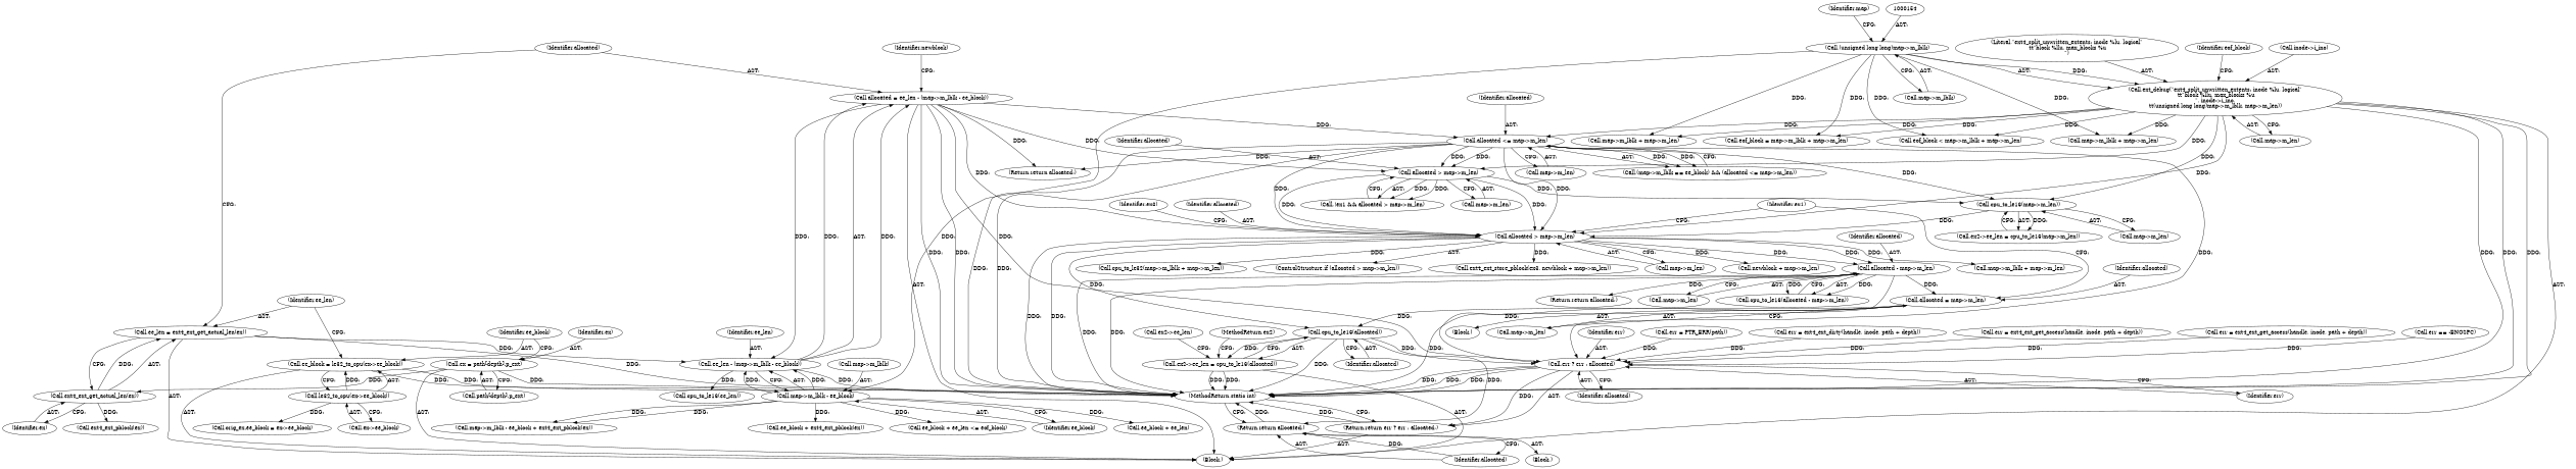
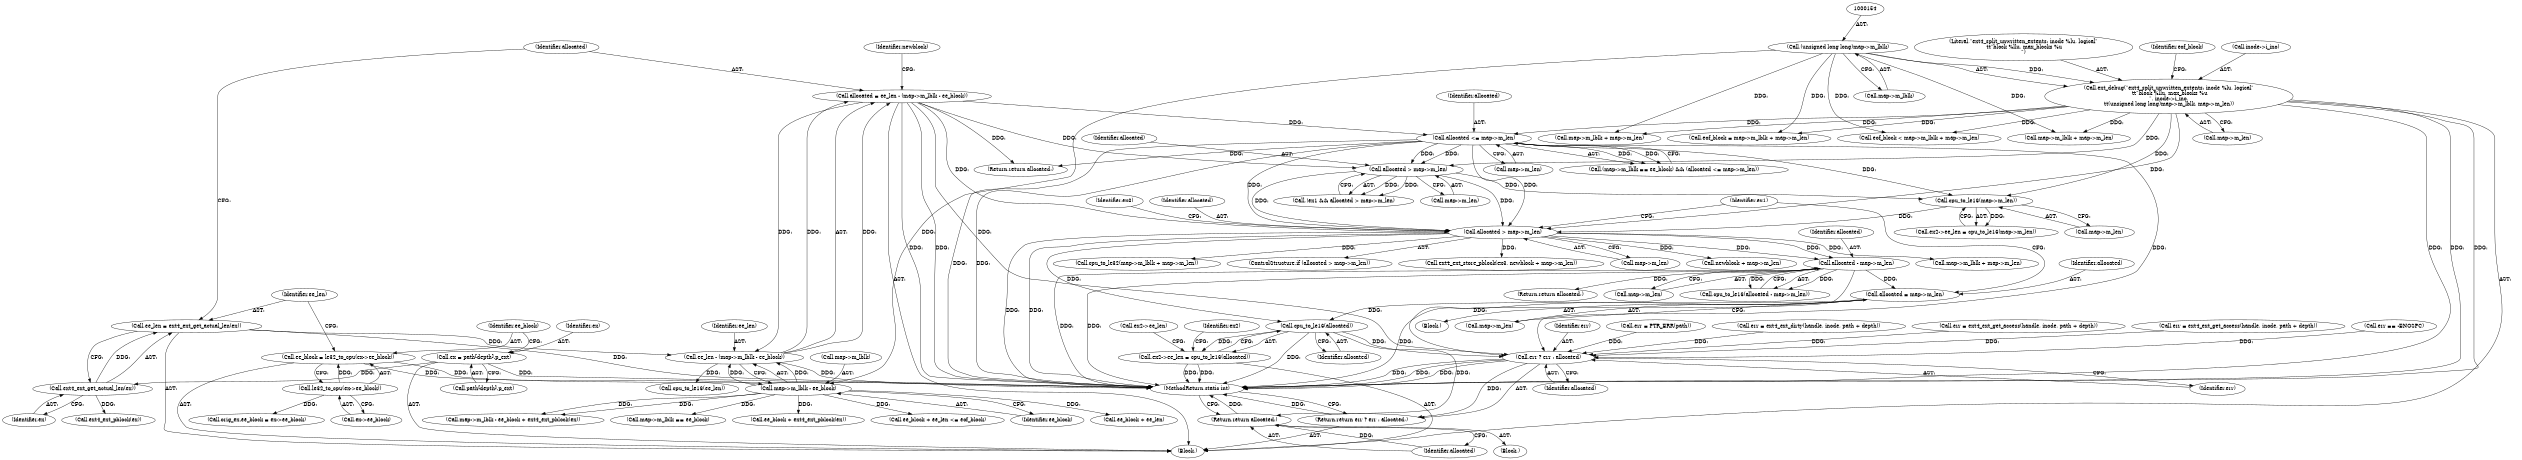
  digraph {
    n1 [label="(Call,allocated = map->m_len)"]
    n2 [label="(Call,cpu_to_le16(allocated))"]
    n3 [label="(Call,map->m_len)"]
    n4 [label="(Block,)"]
    n5 [label="(MethodReturn,static int)"]
    n6 [label="(Call,err ? err : allocated)"]
    n7 [label="(Call,ex2->ee_len = cpu_to_le16(allocated))"]
    n8 [label="(Return,return allocated;)"]
    n9 [label="(Identifier,allocated)"]
    n10 [label="(Return,return err ? err : allocated;)"]
    n11 [label="(Call,allocated - map->m_len)"]
    n12 [label="(Call,cpu_to_le16(allocated - map->m_len))"]
    n13 [label="(Return,return allocated;)"]
    n14 [label="(Call,map->m_len)"]
    n15 [label="(Identifier,allocated)"]
    n16 [label="(Identifier,err)"]
    n17 [label="(Call,allocated > map->m_len)"]
    n18 [label="(Call,newblock + map->m_len)"]
    n19 [label="(Call,map->m_len)"]
    n20 [label="(Call,map->m_lblk + map->m_len)"]
    n21 [label="(Call,cpu_to_le32(map->m_lblk + map->m_len))"]
    n22 [label="(ControlStructure,if (allocated > map->m_len))"]
    n23 [label="(Call,ext4_ext_store_pblock(ex3, newblock + map->m_len))"]
    n24 [label="(Call,allocated = ee_len - (map->m_lblk - ee_block))"]
    n25 [label="(Call,ee_len - (map->m_lblk - ee_block))"]
    n26 [label="(Call,allocated <= map->m_len)"]
    n27 [label="(Call,allocated > map->m_len)"]
    n28 [label="(Block,)"]
    n29 [label="(Return,return allocated;)"]
    n30 [label="(Call,map->m_lblk - ee_block)"]
    n31 [label="(Call,cpu_to_le16(ee_len))"]
    n32 [label="(Call,cpu_to_le16(map->m_len))"]
    n33 [label="(Call,map->m_len)"]
    n34 [label="(Call,(map->m_lblk == ee_block) && (allocated <= map->m_len))"]
    n35 [label="(Call,map->m_len)"]
    n36 [label="(Call,!ex1 && allocated > map->m_len)"]
    n37 [label="(Call,ee_block + ee_len)"]
    n38 [label="(Call,map->m_lblk - ee_block + ext4_ext_pblock(ex))"]
+   n39 [label="(Call,map->m_lblk == ee_block)"]
    n40 [label="(Call,ee_block + ext4_ext_pblock(ex))"]
    n41 [label="(Call,ee_block + ee_len <= eof_block)"]
    n42 [label="(Identifier,ee_block)"]
    n43 [label="(Call,ee_len = ext4_ext_get_actual_len(ex))"]
    n44 [label="(Call,ext4_ext_get_actual_len(ex))"]
    n45 [label="(Identifier,ex)"]
    n46 [label="(Call,ext4_ext_pblock(ex))"]
    n47 [label="(Call,ex = path[depth].p_ext)"]
    n48 [label="(Call,path[depth].p_ext)"]
    n49 [label="(Call,(unsigned long long)map->m_lblk)"]
    n50 [label="(Call,ext_debug(\"ext4_split_unwritten_extents: inode %lu, logical\"\n \t\t\"block %llu, max_blocks %u\n\", inode->i_ino,\n\t\t(unsigned long long)map->m_lblk, map->m_len))"]
    n51 [label="(Call,map->m_lblk)"]
    n52 [label="(Call,map->m_lblk + map->m_len)"]
    n53 [label="(Call,eof_block = map->m_lblk + map->m_len)"]
    n54 [label="(Call,eof_block < map->m_lblk + map->m_len)"]
    n55 [label="(Call,map->m_lblk + map->m_len)"]
    n56 [label="(Call,map->m_len)"]
    n57 [label="(Call,ee_block = le32_to_cpu(ex->ee_block))"]
    n58 [label="(Call,le32_to_cpu(ex->ee_block))"]
    n59 [label="(Call,orig_ex.ee_block = ex->ee_block)"]
    n60 [label="(Call,ex->ee_block)"]
    n61 [label="(Call,map->m_len)"]
    n62 [label="(Call,ex2->ee_len = cpu_to_le16(map->m_len))"]
    n63 [label="(Block,)"]
    n64 [label="(Identifier,allocated)"]
    n65 [label="(Identifier,ee_block)"]
    n66 [label="(Call,err == -ENOSPC)"]
    n67 [label="(Call,map->m_lblk)"]
    n68 [label="(Identifier,err)"]
    n69 [label="(Literal,\"ext4_split_unwritten_extents: inode %lu, logical\"\n \t\t\"block %llu, max_blocks %u\n\")"]
    n70 [label="(Call,err = PTR_ERR(path))"]
    n71 [label="(Identifier,allocated)"]
    n72 [label="(Identifier,ee_len)"]
-   n73 [label="(MethodReturn,ex2)"]
+   n73 [label="(Identifier,ex2)"]
    n74 [label="(Identifier,allocated)"]
-   n75 [label="(Identifier,map)"]
    n76 [label="(Identifier,eof_block)"]
    n77 [label="(Call,err = ext4_ext_dirty(handle, inode, path + depth))"]
    n78 [label="(Identifier,allocated)"]
    n79 [label="(Call,err = ext4_ext_get_access(handle, inode, path + depth))"]
    n80 [label="(Call,inode->i_ino)"]
    n81 [label="(Identifier,ex3)"]
    n82 [label="(Identifier,allocated)"]
    n83 [label="(Call,err = ext4_ext_get_access(handle, inode, path + depth))"]
    n84 [label="(Identifier,ex)"]
    n85 [label="(Identifier,allocated)"]
    n86 [label="(Identifier,ex1)"]
    n87 [label="(Call,ex2->ee_len)"]
    n88 [label="(Identifier,newblock)"]
    n89 [label="(Identifier,ee_len)"]
    n90 [label="(Identifier,allocated)"]
    1000154
    n1 -> n2 [label="DDG: "]
    n1 -> n3 [label="CFG: "]
    n1 -> n4 [label="AST: "]
    n1 -> n5 [label="DDG: "]
    n2 -> n5 [label="DDG: "]
    n2 -> n6 [label="DDG: "]
    n2 -> n7 [label="AST: "]
    n2 -> n7 [label="DDG: "]
    n2 -> n8 [label="DDG: "]
    n2 -> n9 [label="CFG: "]
    n3 -> n1 [label="AST: "]
    n5 -> n8 [label="CFG: "]
    n5 -> n10 [label="CFG: "]
    n6 -> n5 [label="DDG: "]
    n6 -> n5 [label="DDG: "]
    n6 -> n5 [label="DDG: "]
    n6 -> n10 [label="AST: "]
    n6 -> n10 [label="DDG: "]
    n6 -> n15 [label="CFG: "]
    n6 -> n16 [label="CFG: "]
    n7 -> n2 [label="CFG: "]
    n7 -> n5 [label="DDG: "]
    n7 -> n5 [label="DDG: "]
    n7 -> n28 [label="AST: "]
    n8 -> n5 [label="DDG: "]
    n8 -> n63 [label="AST: "]
    n8 -> n64 [label="CFG: "]
    n9 -> n2 [label="AST: "]
    n10 -> n5 [label="DDG: "]
    n10 -> n28 [label="AST: "]
    n11 -> n1 [label="DDG: "]
    n11 -> n5 [label="DDG: "]
    n11 -> n5 [label="DDG: "]
    n11 -> n6 [label="DDG: "]
    n11 -> n12 [label="AST: "]
    n11 -> n12 [label="DDG: "]
    n11 -> n12 [label="DDG: "]
    n11 -> n13 [label="DDG: "]
    n11 -> n14 [label="CFG: "]
    n12 -> n11 [label="CFG: "]
    n14 -> n11 [label="AST: "]
    n15 -> n6 [label="AST: "]
    n16 -> n6 [label="AST: "]
    n17 -> n2 [label="DDG: "]
    n17 -> n5 [label="DDG: "]
    n17 -> n5 [label="DDG: "]
    n17 -> n11 [label="DDG: "]
    n17 -> n11 [label="DDG: "]
    n17 -> n18 [label="DDG: "]
    n17 -> n19 [label="CFG: "]
    n17 -> n20 [label="DDG: "]
    n17 -> n21 [label="DDG: "]
    n17 -> n22 [label="AST: "]
    n17 -> n23 [label="DDG: "]
    n19 -> n17 [label="AST: "]
    n24 -> n5 [label="DDG: "]
    n24 -> n5 [label="DDG: "]
    n24 -> n6 [label="DDG: "]
    n24 -> n17 [label="DDG: "]
    n24 -> n25 [label="DDG: "]
    n24 -> n26 [label="DDG: "]
    n24 -> n27 [label="DDG: "]
    n24 -> n28 [label="AST: "]
    n24 -> n29 [label="DDG: "]
    n25 -> n5 [label="DDG: "]
    n25 -> n24 [label="AST: "]
    n25 -> n24 [label="DDG: "]
    n25 -> n24 [label="DDG: "]
    n25 -> n30 [label="CFG: "]
    n25 -> n31 [label="DDG: "]
    n26 -> n5 [label="DDG: "]
    n26 -> n5 [label="DDG: "]
    n26 -> n6 [label="DDG: "]
    n26 -> n17 [label="DDG: "]
    n26 -> n17 [label="DDG: "]
    n26 -> n27 [label="DDG: "]
    n26 -> n27 [label="DDG: "]
    n26 -> n29 [label="DDG: "]
    n26 -> n32 [label="DDG: "]
    n26 -> n33 [label="CFG: "]
    n26 -> n34 [label="AST: "]
    n26 -> n34 [label="DDG: "]
    n26 -> n34 [label="DDG: "]
    n27 -> n17 [label="DDG: "]
    n27 -> n17 [label="DDG: "]
    n27 -> n32 [label="DDG: "]
    n27 -> n35 [label="CFG: "]
    n27 -> n36 [label="AST: "]
    n27 -> n36 [label="DDG: "]
    n27 -> n36 [label="DDG: "]
    n30 -> n25 [label="AST: "]
    n30 -> n25 [label="DDG: "]
    n30 -> n25 [label="DDG: "]
    n30 -> n37 [label="DDG: "]
    n30 -> n38 [label="DDG: "]
    n30 -> n38 [label="DDG: "]
+   n30 -> n39 [label="DDG: "]
    n30 -> n40 [label="DDG: "]
    n30 -> n41 [label="DDG: "]
    n30 -> n42 [label="CFG: "]
    n32 -> n17 [label="DDG: "]
    n32 -> n61 [label="CFG: "]
    n32 -> n62 [label="AST: "]
    n32 -> n62 [label="DDG: "]
    n33 -> n26 [label="AST: "]
    n34 -> n26 [label="CFG: "]
    n35 -> n27 [label="AST: "]
    n36 -> n27 [label="CFG: "]
    n42 -> n30 [label="AST: "]
    n43 -> n5 [label="DDG: "]
    n43 -> n25 [label="DDG: "]
    n43 -> n28 [label="AST: "]
    n43 -> n44 [label="CFG: "]
    n44 -> n43 [label="AST: "]
    n44 -> n43 [label="DDG: "]
    n44 -> n45 [label="CFG: "]
    n44 -> n46 [label="DDG: "]
    n45 -> n44 [label="AST: "]
    n47 -> n5 [label="DDG: "]
    n47 -> n28 [label="AST: "]
    n47 -> n44 [label="DDG: "]
    n47 -> n48 [label="CFG: "]
    n48 -> n47 [label="AST: "]
    n49 -> n30 [label="DDG: "]
    n49 -> n50 [label="AST: "]
    n49 -> n50 [label="DDG: "]
    n49 -> n51 [label="CFG: "]
    n49 -> n52 [label="DDG: "]
    n49 -> n53 [label="DDG: "]
    n49 -> n54 [label="DDG: "]
    n49 -> n55 [label="DDG: "]
    n50 -> n5 [label="DDG: "]
    n50 -> n5 [label="DDG: "]
    n50 -> n5 [label="DDG: "]
    n50 -> n17 [label="DDG: "]
    n50 -> n26 [label="DDG: "]
    n50 -> n27 [label="DDG: "]
    n50 -> n28 [label="AST: "]
    n50 -> n32 [label="DDG: "]
    n50 -> n52 [label="DDG: "]
    n50 -> n53 [label="DDG: "]
    n50 -> n54 [label="DDG: "]
    n50 -> n55 [label="DDG: "]
    n50 -> n56 [label="CFG: "]
    n51 -> n49 [label="AST: "]
    n56 -> n50 [label="AST: "]
    n57 -> n5 [label="DDG: "]
    n57 -> n28 [label="AST: "]
    n57 -> n30 [label="DDG: "]
    n57 -> n58 [label="CFG: "]
    n58 -> n57 [label="AST: "]
    n58 -> n57 [label="DDG: "]
    n58 -> n59 [label="DDG: "]
    n58 -> n60 [label="CFG: "]
    n60 -> n58 [label="AST: "]
    n61 -> n32 [label="AST: "]
    n62 -> n32 [label="CFG: "]
    n64 -> n8 [label="AST: "]
    n64 -> n8 [label="DDG: "]
    n65 -> n47 [label="CFG: "]
    n65 -> n57 [label="AST: "]
    n66 -> n6 [label="DDG: "]
    n67 -> n30 [label="AST: "]
    n68 -> n6 [label="AST: "]
    n69 -> n50 [label="AST: "]
    n70 -> n6 [label="DDG: "]
    n71 -> n26 [label="AST: "]
    n72 -> n43 [label="AST: "]
    n72 -> n57 [label="CFG: "]
    n73 -> n7 [label="CFG: "]
    n74 -> n27 [label="AST: "]
-   n75 -> n49 [label="CFG: "]
    n76 -> n50 [label="CFG: "]
    n77 -> n6 [label="DDG: "]
    n78 -> n1 [label="AST: "]
    n79 -> n6 [label="DDG: "]
    n80 -> n50 [label="AST: "]
    n81 -> n17 [label="CFG: "]
    n82 -> n11 [label="AST: "]
    n83 -> n6 [label="DDG: "]
    n84 -> n47 [label="AST: "]
    n85 -> n24 [label="AST: "]
    n85 -> n43 [label="CFG: "]
    n86 -> n1 [label="CFG: "]
    n86 -> n17 [label="CFG: "]
    n87 -> n7 [label="CFG: "]
    n88 -> n24 [label="CFG: "]
    n89 -> n25 [label="AST: "]
    n90 -> n17 [label="AST: "]
    1000154 -> n49 [label="AST: "]
  }
